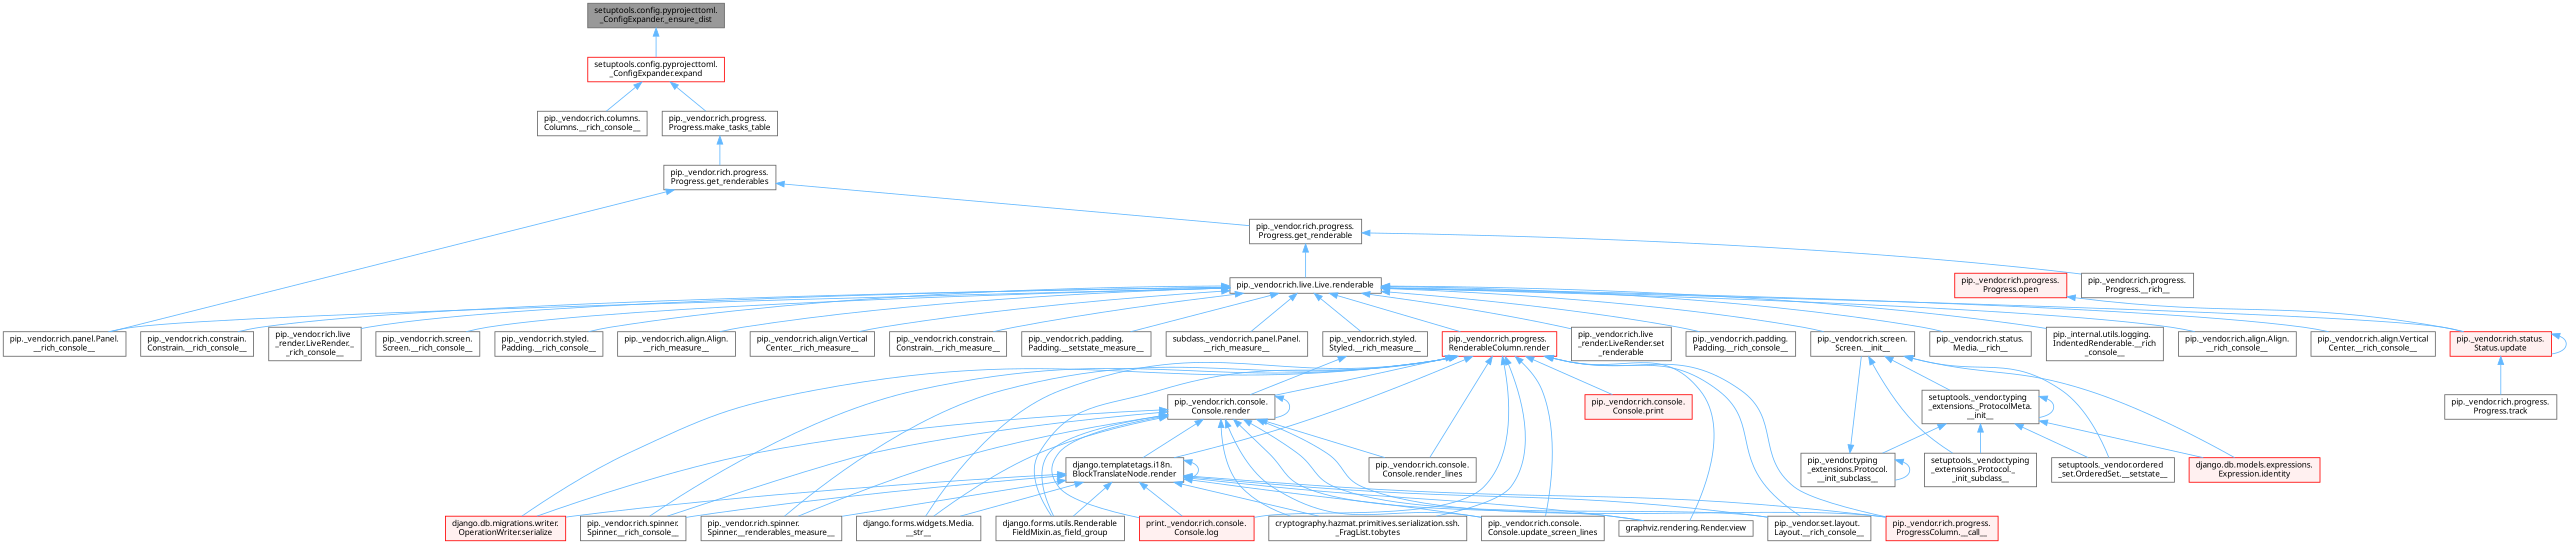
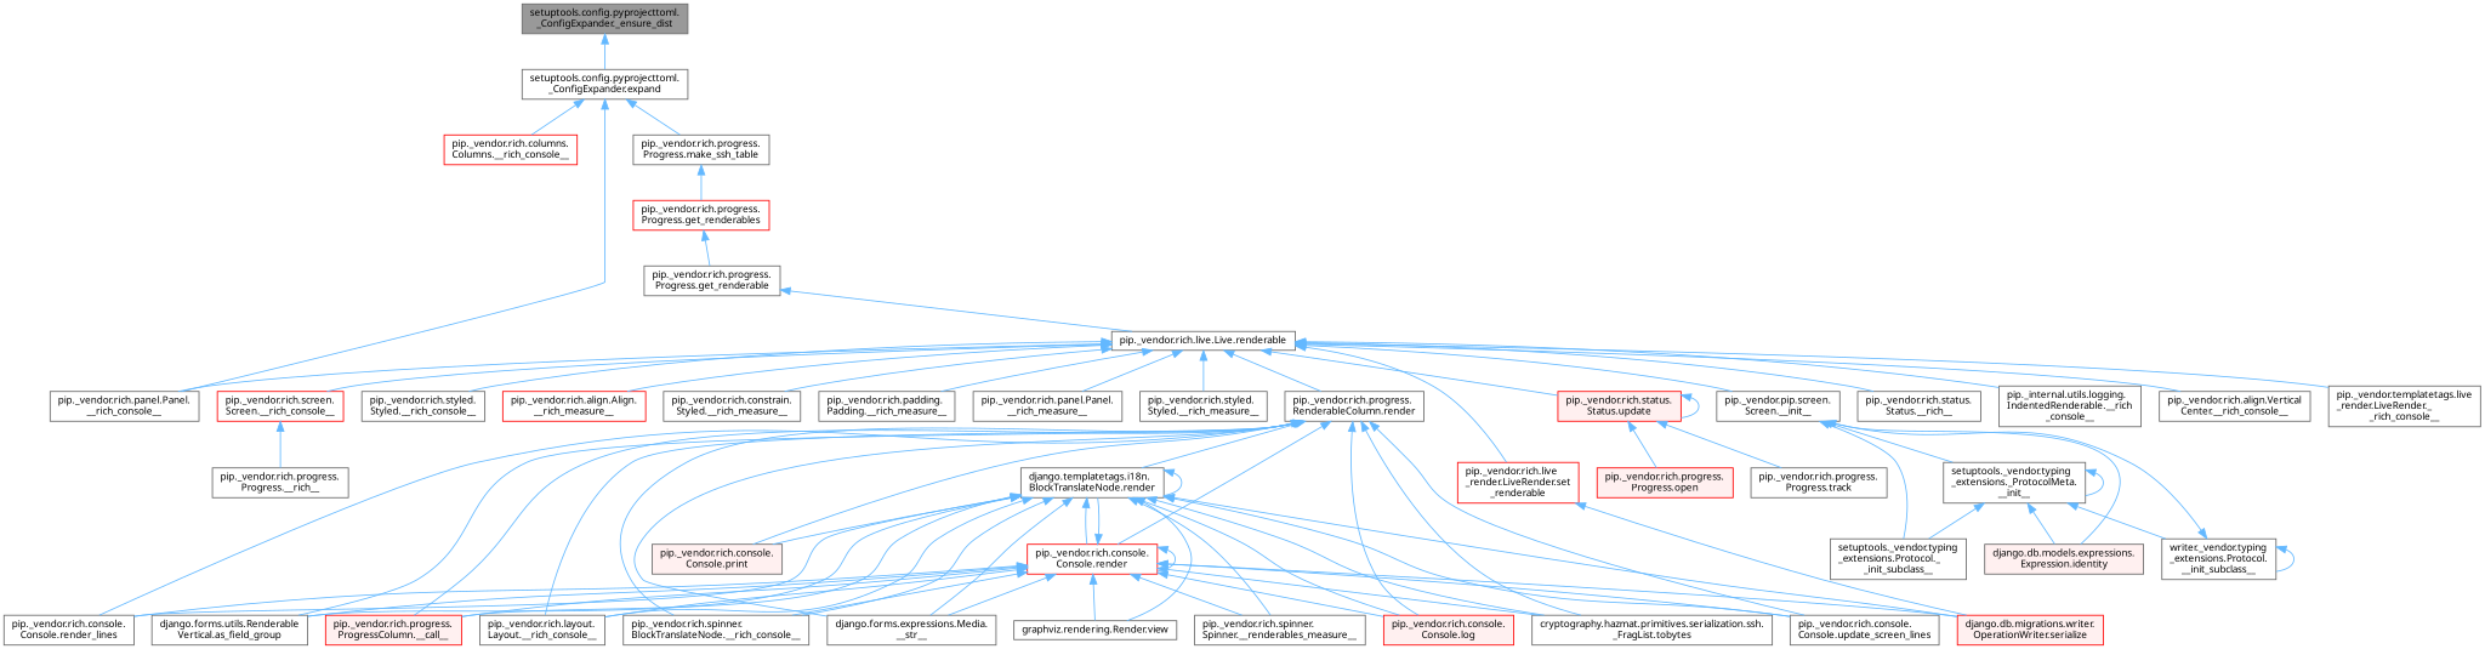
  digraph {
    fontname="Noto Sans"
    rankdir=TB
    node [color=grey40 fillcolor=white fontname="Noto Sans" fontsize=10 shape=box style=filled]
    edge [color=steelblue1 dir=back fontname="Noto Sans" fontsize=10 labelfontname=Helvetica labelfontsize=10 style=solid]
    n1 [color=gray40 fillcolor=grey60 fontcolor=black height=0.2 label="setuptools.config.pyprojecttoml.\l_ConfigExpander._ensure_dist" width=0.4]
-   n2 [color=red height=0.2 label="setuptools.config.pyprojecttoml.\l_ConfigExpander.expand" width=0.4]
-   n3 [height=0.2 label="pip._vendor.rich.columns.\lColumns.__rich_console__" width=0.4]
+   n2 [height=0.2 label="setuptools.config.pyprojecttoml.\l_ConfigExpander.expand" width=0.4]
+   n3 [color=red height=0.2 label="pip._vendor.rich.columns.\lColumns.__rich_console__" width=0.4]
    n4 [height=0.2 label="pip._vendor.rich.panel.Panel.\l__rich_console__" width=0.4]
-   n5 [height=0.2 label="pip._vendor.rich.progress.\lProgress.make_tasks_table" width=0.4]
-   n6 [height=0.2 label="pip._vendor.rich.padding.\lPadding.__rich_console__" width=0.4]
-   n7 [height=0.2 label="pip._vendor.rich.progress.\lProgress.get_renderables" width=0.4]
+   n5 [height=0.2 label="pip._vendor.rich.progress.\lProgress.make_ssh_table" width=0.4]
+   n7 [color=red height=0.2 label="pip._vendor.rich.progress.\lProgress.get_renderables" width=0.4]
    n8 [height=0.2 label="pip._vendor.rich.progress.\lProgress.get_renderable" width=0.4]
    n9 [height=0.2 label="pip._vendor.rich.progress.\lProgress.__rich__" width=0.4]
    n10 [height=0.2 label="pip._vendor.rich.live.Live.renderable" width=0.4]
-   n11 [height=0.2 label="pip._vendor.rich.screen.\lScreen.__init__" width=0.4]
-   n12 [height=0.2 label="pip._vendor.rich.status.\lMedia.__rich__" width=0.4]
+   n11 [height=0.2 label="pip._vendor.pip.screen.\lScreen.__init__" width=0.4]
+   n12 [height=0.2 label="pip._vendor.rich.status.\lStatus.__rich__" width=0.4]
    n13 [height=0.2 label="pip._internal.utils.logging.\lIndentedRenderable.__rich\l_console__" width=0.4]
-   n14 [height=0.2 label="pip._vendor.rich.align.Align.\l__rich_console__" width=0.4]
    n15 [height=0.2 label="pip._vendor.rich.align.Vertical\lCenter.__rich_console__" width=0.4]
-   n16 [height=0.2 label="pip._vendor.rich.constrain.\lConstrain.__rich_console__" width=0.4]
-   n17 [height=0.2 label="pip._vendor.rich.live\l_render.LiveRender._\l_rich_console__" width=0.4]
-   n18 [height=0.2 label="pip._vendor.rich.screen.\lScreen.__rich_console__" width=0.4]
-   n19 [height=0.2 label="pip._vendor.rich.styled.\lPadding.__rich_console__" width=0.4]
-   n20 [height=0.2 label="pip._vendor.rich.align.Align.\l__rich_measure__" width=0.4]
-   n21 [height=0.2 label="pip._vendor.rich.align.Vertical\lCenter.__rich_measure__" width=0.4]
-   n22 [height=0.2 label="pip._vendor.rich.constrain.\lConstrain.__rich_measure__" width=0.4]
-   n23 [height=0.2 label="pip._vendor.rich.padding.\lPadding.__setstate_measure__" width=0.4]
-   n24 [height=0.2 label="subclass._vendor.rich.panel.Panel.\l__rich_measure__" width=0.4]
+   n17 [height=0.2 label="pip._vendor.templatetags.live\l_render.LiveRender._\l_rich_console__" width=0.4]
+   n18 [color=red height=0.2 label="pip._vendor.rich.screen.\lScreen.__rich_console__" width=0.4]
+   n19 [height=0.2 label="pip._vendor.rich.styled.\lStyled.__rich_console__" width=0.4]
+   n20 [color=red height=0.2 label="pip._vendor.rich.align.Align.\l__rich_measure__" width=0.4]
+   n22 [height=0.2 label="pip._vendor.rich.constrain.\lStyled.__rich_measure__" width=0.4]
+   n23 [height=0.2 label="pip._vendor.rich.padding.\lPadding.__rich_measure__" width=0.4]
+   n24 [height=0.2 label="pip._vendor.rich.panel.Panel.\l__rich_measure__" width=0.4]
    n25 [height=0.2 label="pip._vendor.rich.styled.\lStyled.__rich_measure__" width=0.4]
-   n26 [color=red height=0.2 label="pip._vendor.rich.progress.\lRenderableColumn.render" width=0.4]
-   n27 [height=0.2 label="pip._vendor.rich.live\l_render.LiveRender.set\l_renderable" width=0.4]
+   n26 [height=0.2 label="pip._vendor.rich.progress.\lRenderableColumn.render" width=0.4]
+   n27 [color=red height=0.2 label="pip._vendor.rich.live\l_render.LiveRender.set\l_renderable" width=0.4]
    n28 [color=red fillcolor="#FFF0F0" height=0.2 label="pip._vendor.rich.status.\lStatus.update" width=0.4]
    n29 [height=0.2 label="setuptools._vendor.typing\l_extensions._ProtocolMeta.\l__init__" width=0.4]
    n30 [height=0.2 label="setuptools._vendor.typing\l_extensions.Protocol._\l_init_subclass__" width=0.4]
-   n31 [height=0.2 label="setuptools._vendor.ordered\l_set.OrderedSet.__setstate__" width=0.4]
-   n32 [color=red fillcolor="#FFF0F0" height=0.2 label="django.db.models.expressions.\lExpression.identity" width=0.4]
+   n32 [fillcolor="#FFF0F0" height=0.2 label="django.db.models.expressions.\lExpression.identity" width=0.4]
    n33 [color=red fillcolor="#FFF0F0" height=0.2 label="pip._vendor.rich.progress.\lProgressColumn.__call__" width=0.4]
-   n34 [height=0.2 label="pip._vendor.set.layout.\lLayout.__rich_console__" width=0.4]
-   n35 [height=0.2 label="pip._vendor.rich.spinner.\lSpinner.__rich_console__" width=0.4]
+   n34 [height=0.2 label="pip._vendor.rich.layout.\lLayout.__rich_console__" width=0.4]
+   n35 [height=0.2 label="pip._vendor.rich.spinner.\lBlockTranslateNode.__rich_console__" width=0.4]
    n36 [height=0.2 label="pip._vendor.rich.spinner.\lSpinner.__renderables_measure__" width=0.4]
-   n37 [height=0.2 label="django.forms.widgets.Media.\l__str__" width=0.4]
-   n38 [height=0.2 label="django.forms.utils.Renderable\lFieldMixin.as_field_group" width=0.4]
-   n39 [color=red fillcolor="#FFF0F0" height=0.2 label="print._vendor.rich.console.\lConsole.log" width=0.4]
-   n40 [color=red fillcolor="#FFF0F0" height=0.2 label="pip._vendor.rich.console.\lConsole.print" width=0.4]
+   n37 [height=0.2 label="django.forms.expressions.Media.\l__str__" width=0.4]
+   n38 [height=0.2 label="django.forms.utils.Renderable\lVertical.as_field_group" width=0.4]
+   n39 [color=red fillcolor="#FFF0F0" height=0.2 label="pip._vendor.rich.console.\lConsole.log" width=0.4]
+   n40 [fillcolor="#FFF0F0" height=0.2 label="pip._vendor.rich.console.\lConsole.print" width=0.4]
    n41 [height=0.2 label="django.templatetags.i18n.\lBlockTranslateNode.render" width=0.4]
-   n42 [height=0.2 label="pip._vendor.rich.console.\lConsole.render" width=0.4]
+   n42 [color=red height=0.2 label="pip._vendor.rich.console.\lConsole.render" width=0.4]
    n43 [height=0.2 label="pip._vendor.rich.console.\lConsole.render_lines" width=0.4]
    n44 [color=red fillcolor="#FFF0F0" height=0.2 label="django.db.migrations.writer.\lOperationWriter.serialize" width=0.4]
    n45 [height=0.2 label="cryptography.hazmat.primitives.serialization.ssh.\l_FragList.tobytes" width=0.4]
    n46 [height=0.2 label="pip._vendor.rich.console.\lConsole.update_screen_lines" width=0.4]
    n47 [height=0.2 label="graphviz.rendering.Render.view" width=0.4]
    n48 [color=red fillcolor="#FFF0F0" height=0.2 label="pip._vendor.rich.progress.\lProgress.open" width=0.4]
    n49 [height=0.2 label="pip._vendor.rich.progress.\lProgress.track" width=0.4]
-   n50 [height=0.2 label="pip._vendor.typing\l_extensions.Protocol.\l__init_subclass__" width=0.4]
+   n50 [height=0.2 label="writer._vendor.typing\l_extensions.Protocol.\l__init_subclass__" width=0.4]
    n1 -> n2
    n2 -> n3
-   n7 -> n4
+   n2 -> n4
    n2 -> n5
    n5 -> n7
    n7 -> n8
-   n8 -> n9
+   n18 -> n9
    n8 -> n10
    n10 -> n4
-   n10 -> n6
    n10 -> n11
    n10 -> n12
    n10 -> n13
-   n10 -> n14
    n10 -> n15
-   n10 -> n16
    n10 -> n17
    n10 -> n18
    n10 -> n19
    n10 -> n20
-   n10 -> n21
    n10 -> n22
    n10 -> n23
    n10 -> n24
    n10 -> n25
    n10 -> n26
    n10 -> n27
    n10 -> n28
    n11 -> n29
    n11 -> n30
-   n11 -> n31
    n11 -> n32
    n26 -> n33
    n26 -> n34
    n26 -> n35
-   n26 -> n36
    n26 -> n37
    n26 -> n38
    n26 -> n39
    n26 -> n40
    n26 -> n41
    n26 -> n42
    n26 -> n43
-   n26 -> n44
+   n27 -> n44
    n26 -> n45
    n26 -> n46
-   n26 -> n47
    n28 -> n28
-   n48 -> n28
+   n28 -> n48
    n28 -> n49
    n29 -> n29
    n29 -> n30
-   n29 -> n31
    n29 -> n32
    n29 -> n50
    n41 -> n33
    n41 -> n34
    n41 -> n35
    n41 -> n36
    n41 -> n37
    n41 -> n38
    n41 -> n39
+   n41 -> n40
    n41 -> n41
-   n25 -> n42
+   n41 -> n42
+   n41 -> n43
    n41 -> n44
    n41 -> n45
    n41 -> n46
    n41 -> n47
    n42 -> n33
    n42 -> n34
    n42 -> n35
    n42 -> n36
    n42 -> n37
    n42 -> n38
    n42 -> n39
    n42 -> n41
    n42 -> n42
    n42 -> n43
    n42 -> n44
    n42 -> n45
    n42 -> n46
    n42 -> n47
    n50 -> n11
    n50 -> n50
  }
